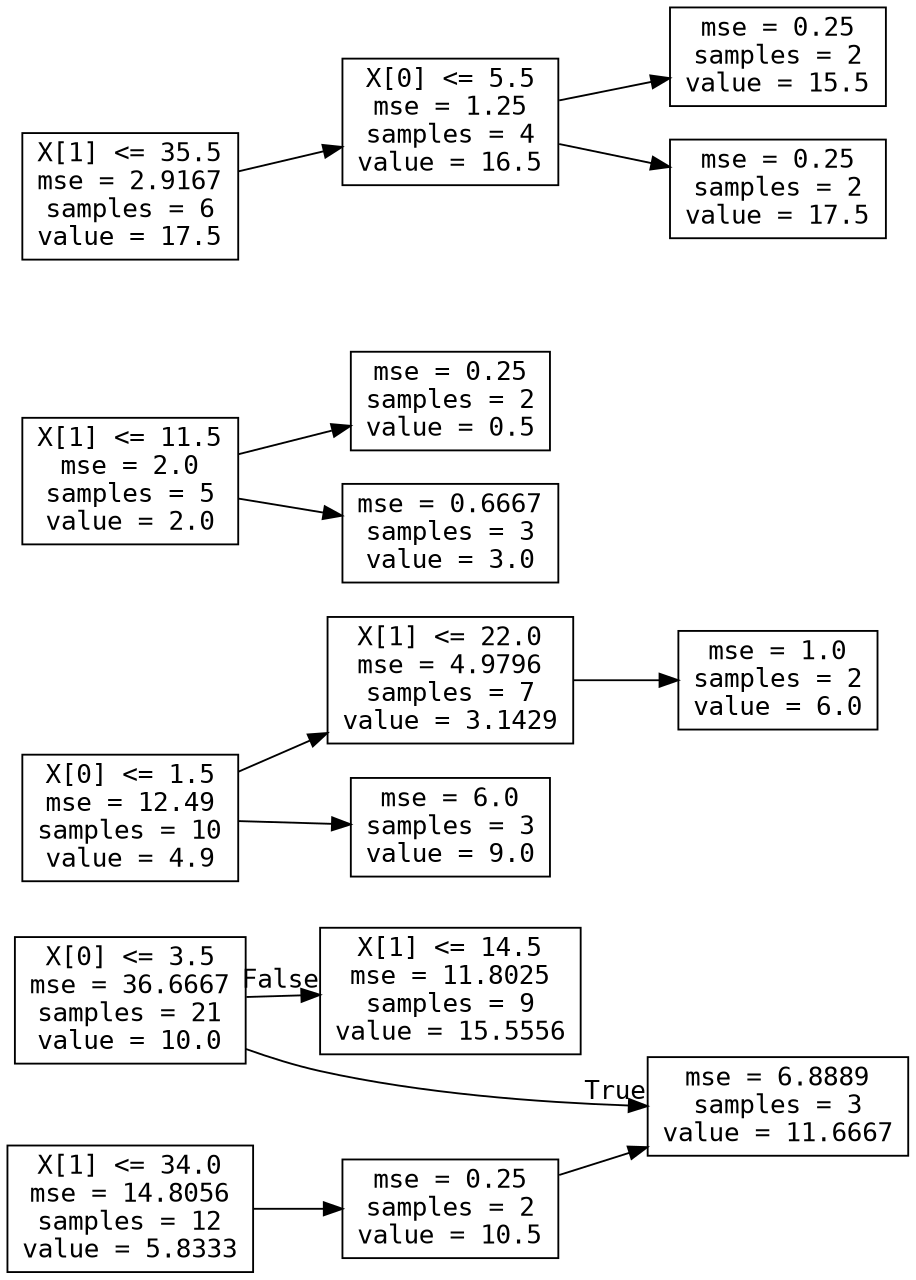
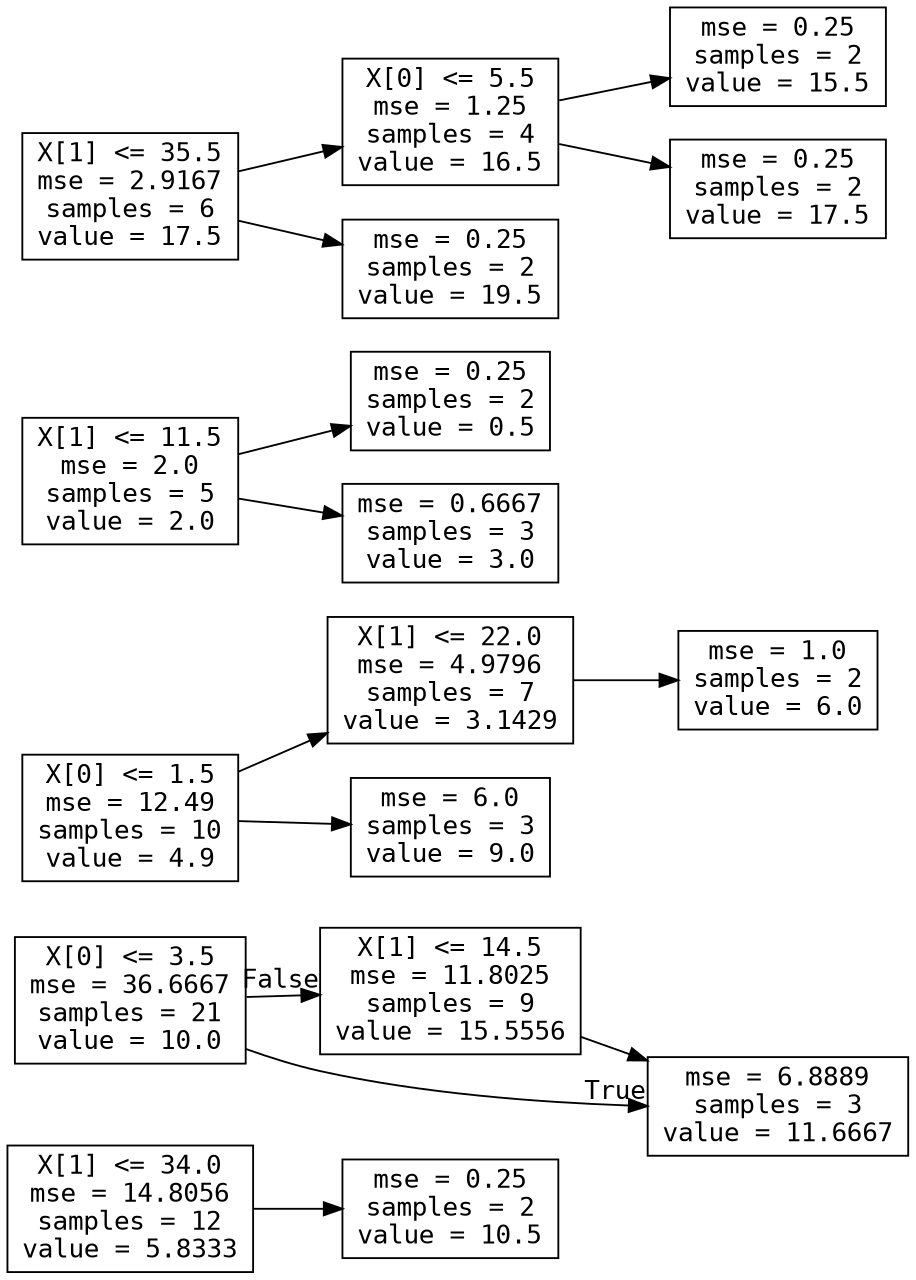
  digraph {
    fontname="DejaVu Sans Mono"
    rankdir=LR
    node [fontname="DejaVu Sans Mono" shape=box]
    edge [fontname="DejaVu Sans Mono"]
    n1 [label="X[0] <= 3.5\nmse = 36.6667\nsamples = 21\nvalue = 10.0"]
    n2 [label="X[1] <= 14.5\nmse = 11.8025\nsamples = 9\nvalue = 15.5556"]
    n3 [label="mse = 6.8889\nsamples = 3\nvalue = 11.6667"]
    n4 [label="X[1] <= 34.0\nmse = 14.8056\nsamples = 12\nvalue = 5.8333"]
    n5 [label="mse = 0.25\nsamples = 2\nvalue = 10.5"]
    n6 [label="X[0] <= 1.5\nmse = 12.49\nsamples = 10\nvalue = 4.9"]
    n7 [label="X[1] <= 22.0\nmse = 4.9796\nsamples = 7\nvalue = 3.1429"]
    n8 [label="mse = 6.0\nsamples = 3\nvalue = 9.0"]
    n9 [label="mse = 1.0\nsamples = 2\nvalue = 6.0"]
    n10 [label="X[1] <= 11.5\nmse = 2.0\nsamples = 5\nvalue = 2.0"]
    n11 [label="mse = 0.25\nsamples = 2\nvalue = 0.5"]
    n12 [label="mse = 0.6667\nsamples = 3\nvalue = 3.0"]
    n13 [label="X[1] <= 35.5\nmse = 2.9167\nsamples = 6\nvalue = 17.5"]
    n14 [label="X[0] <= 5.5\nmse = 1.25\nsamples = 4\nvalue = 16.5"]
+   n15 [label="mse = 0.25\nsamples = 2\nvalue = 19.5"]
    n16 [label="mse = 0.25\nsamples = 2\nvalue = 15.5"]
    n17 [label="mse = 0.25\nsamples = 2\nvalue = 17.5"]
    n1 -> n2 [headlabel=False labelangle=-45 labeldistance=2.5]
    n1 -> n3 [headlabel=True labelangle=45 labeldistance=2.5]
-   n5 -> n3
+   n2 -> n3
    n4 -> n5
    n6 -> n7
    n6 -> n8
    n7 -> n9
    n10 -> n11
    n10 -> n12
    n13 -> n14
+   n13 -> n15
    n14 -> n16
    n14 -> n17
  }
